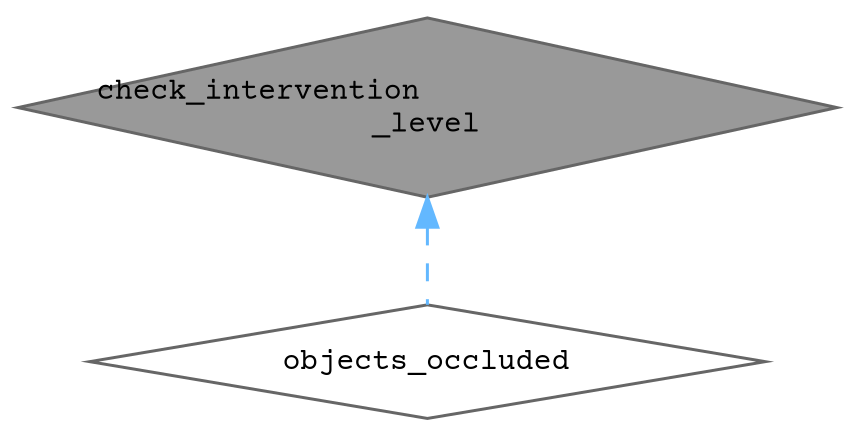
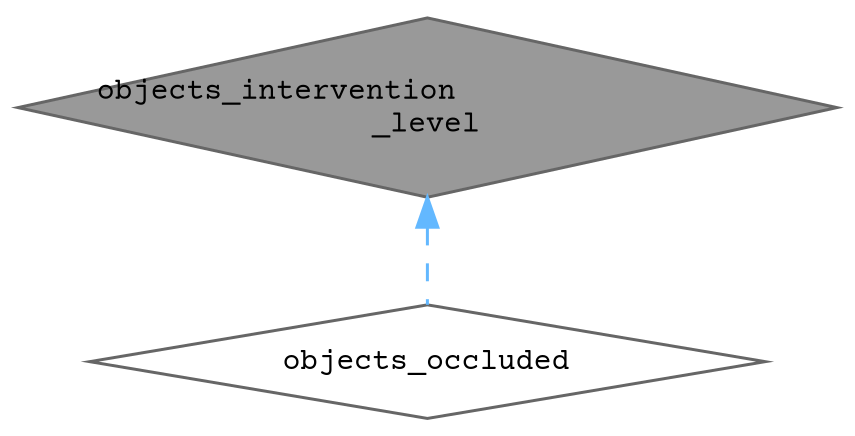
  digraph {
    rankdir=TB
    fontname="Courier Prime"
    node [fontname="Courier Prime" fontsize=10 shape=diamond style=filled]
-   n1 [color=gray40 fillcolor=grey60 fontcolor=black height=0.2 label="check_intervention\l_level" width=0.4]
+   n1 [color=gray40 fillcolor=grey60 fontcolor=black height=0.2 label="objects_intervention\l_level" width=0.4]
    n2 [color=grey40 fillcolor=white height=0.2 label=objects_occluded width=0.4]
    n1 -> n2 [color=steelblue1 dir=back fontname="Courier Prime" fontsize=10 labelfontname=Helvetica labelfontsize=10 style=dashed]
  }
